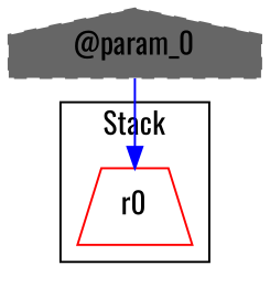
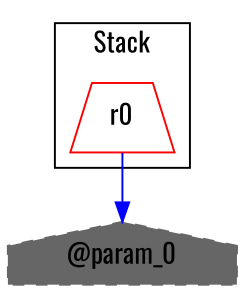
  digraph {
    rankDir=LR
    fontname=Oswald
    node [fontname=Oswald]
    r0 [color=red shape=trapezium]
    "@param_0" [color=gray40 shape=house style="filled,dashed"]
    subgraph cluster_1 {
      label=Stack
      r0
    }
-   "@param_0" -> r0 [color=blue style=solid fontname=Oswald]
+   r0 -> "@param_0" [color=blue style=solid fontname=Oswald]
  }
